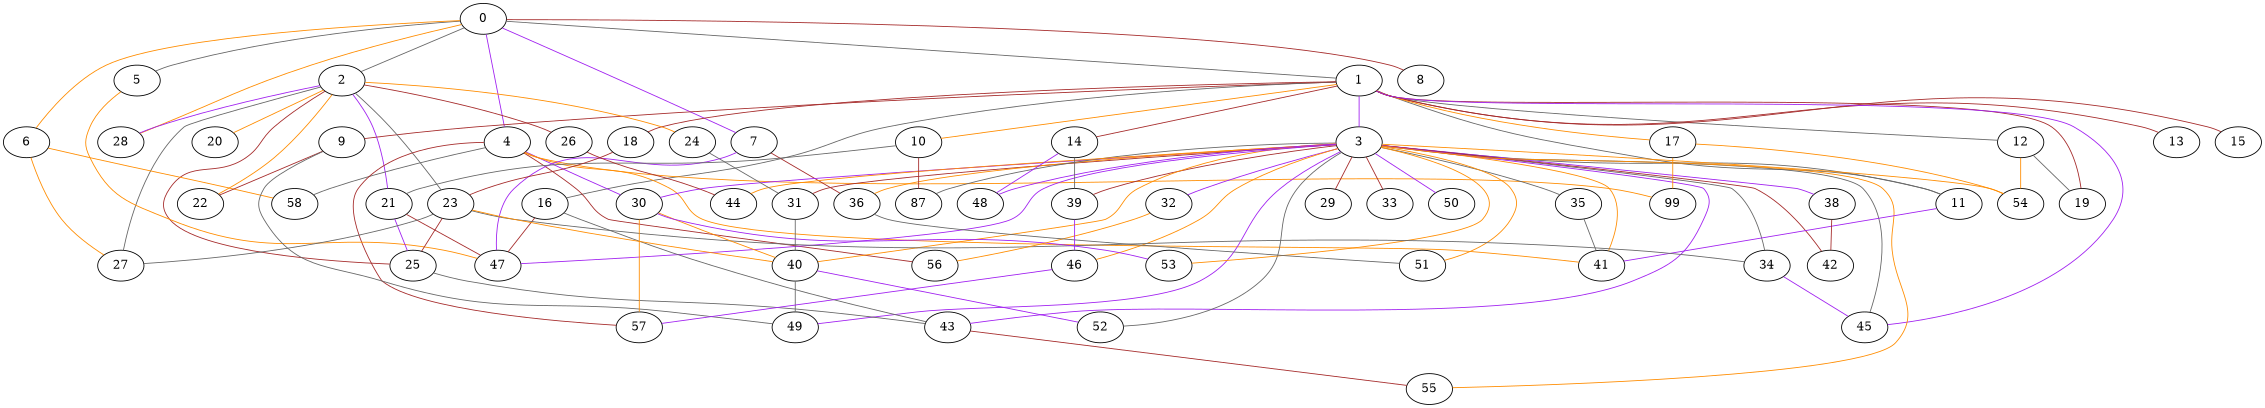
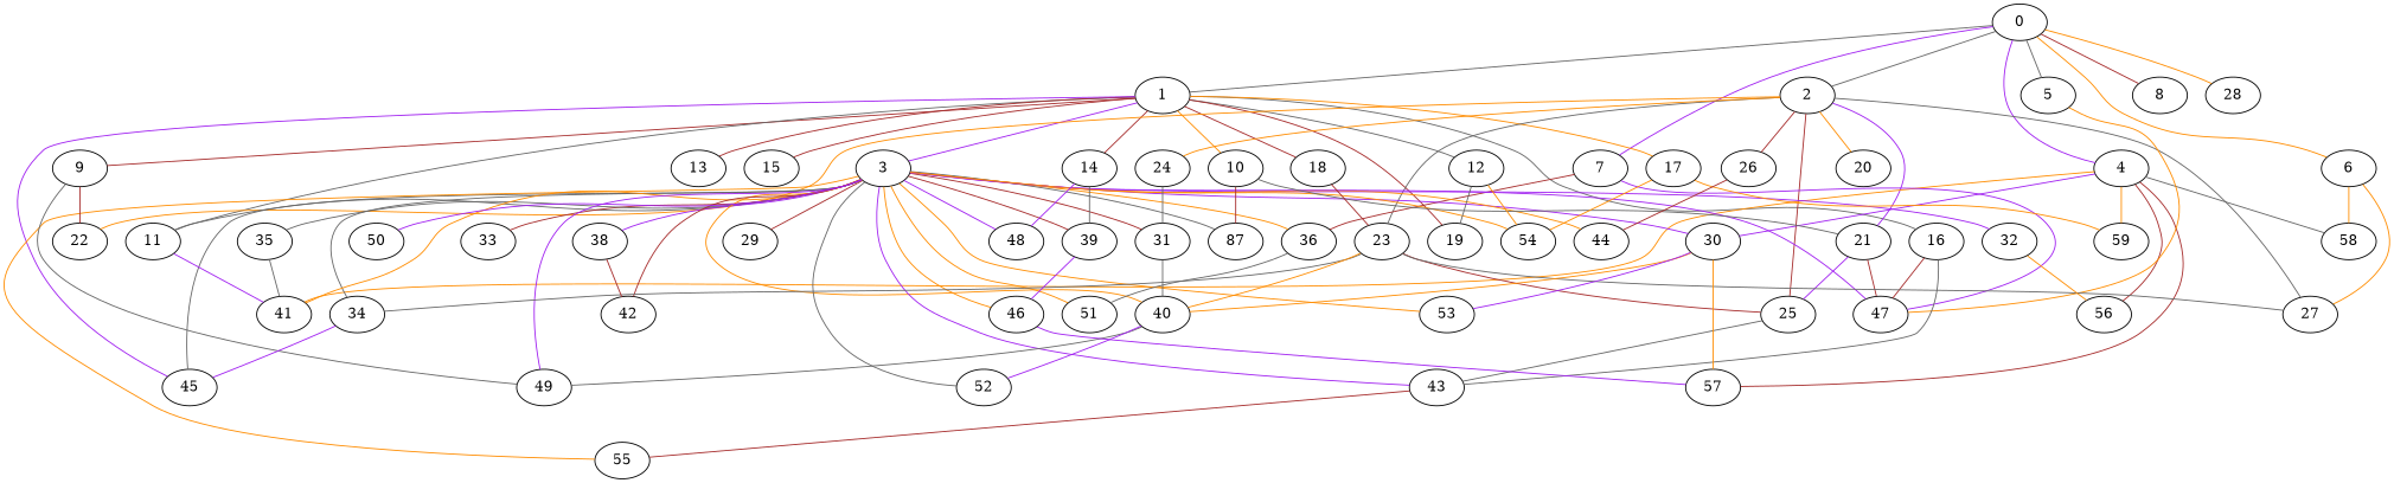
  graph {
    edge [color=gray40]
    0
    1
    2
    4
    5
    6
    7
    8
    28
    3
    9
    10
    11
    12
    13
    14
    15
    16
    17
    18
    19
    45
    20
    21
    22
    23
    24
    25
    26
    27
    29
    30
    31
    32
    33
    34
    35
    36
    n39 [label=87]
    38
    39
    40
    41
    42
    43
    44
    46
    47
    48
    49
    50
    51
    52
    53
    54
    55
    56
    58
-   59 [label=99]
+   59
    57
    0 -- 1
    0 -- 2
    0 -- 4 [color=purple]
    0 -- 5
    0 -- 6 [color=darkorange]
    0 -- 7 [color=purple]
    0 -- 8 [color=brown]
    0 -- 28 [color=darkorange]
    1 -- 3 [color=purple]
    1 -- 9 [color=brown]
    1 -- 10 [color=darkorange]
    1 -- 11
    1 -- 12
    1 -- 13 [color=brown]
    1 -- 14 [color=brown]
    1 -- 15 [color=brown]
    1 -- 16
    1 -- 17 [color=darkorange]
    1 -- 18 [color=brown]
    1 -- 19 [color=brown]
    1 -- 45 [color=purple]
-   2 -- 28 [color=purple]
    2 -- 20 [color=darkorange]
    2 -- 21 [color=purple]
    2 -- 22 [color=darkorange]
    2 -- 23
    2 -- 24 [color=darkorange]
    2 -- 25 [color=brown]
    2 -- 26 [color=brown]
    2 -- 27
    4 -- 30 [color=purple]
    4 -- 41 [color=darkorange]
    4 -- 56 [color=brown]
    4 -- 58
    4 -- 59 [color=darkorange]
    4 -- 57 [color=brown]
    5 -- 47 [color=darkorange]
    6 -- 27 [color=darkorange]
    6 -- 58 [color=darkorange]
    7 -- 36 [color=brown]
    7 -- 47 [color=purple]
    3 -- 11
    3 -- 45
    3 -- 29 [color=brown]
    3 -- 30 [color=purple]
    3 -- 31 [color=brown]
    3 -- 32 [color=purple]
    3 -- 33 [color=brown]
    3 -- 34
    3 -- 35
    3 -- 36 [color=darkorange]
    3 -- n39
    3 -- 38 [color=purple]
    3 -- 39 [color=brown]
    3 -- 40 [color=darkorange]
    3 -- 41 [color=darkorange]
    3 -- 42 [color=brown]
    3 -- 43 [color=purple]
    3 -- 44 [color=darkorange]
    3 -- 46 [color=darkorange]
    3 -- 47 [color=purple]
    3 -- 48 [color=purple]
    3 -- 49 [color=purple]
    3 -- 50 [color=purple]
    3 -- 51 [color=darkorange]
    3 -- 52
    3 -- 53 [color=darkorange]
    3 -- 54 [color=darkorange]
    3 -- 55 [color=darkorange]
    9 -- 22 [color=brown]
    9 -- 49
    10 -- 21
    10 -- n39 [color=brown]
    11 -- 41 [color=purple]
    12 -- 19
    12 -- 54 [color=darkorange]
    14 -- 39
    14 -- 48 [color=purple]
    16 -- 43
    16 -- 47 [color=brown]
    17 -- 54 [color=darkorange]
    17 -- 59 [color=darkorange]
    18 -- 23 [color=brown]
    21 -- 25 [color=purple]
    21 -- 47 [color=brown]
    23 -- 25 [color=brown]
    23 -- 27
    23 -- 34
    23 -- 40 [color=darkorange]
    24 -- 31
    25 -- 43
    26 -- 44 [color=brown]
    30 -- 40 [color=darkorange]
    30 -- 53 [color=purple]
    30 -- 57 [color=darkorange]
    31 -- 40
    32 -- 56 [color=darkorange]
    34 -- 45 [color=purple]
    35 -- 41
    36 -- 51
    38 -- 42 [color=brown]
    39 -- 46 [color=purple]
    40 -- 49
    40 -- 52 [color=purple]
    43 -- 55 [color=brown]
    46 -- 57 [color=purple]
  }
